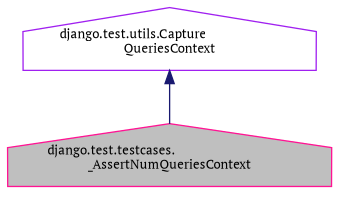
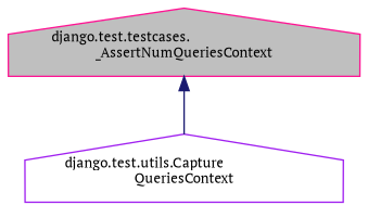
  digraph {
    fontname="PT Serif"
    node [fontname="PT Serif" fontsize=10 shape=house style=filled]
    n1 [color=deeppink fillcolor=grey75 fontcolor=black height=0.2 label="django.test.testcases.\l_AssertNumQueriesContext" width=0.4]
    n2 [color=purple fillcolor=white height=0.2 label="django.test.utils.Capture\lQueriesContext" width=0.4]
-   n2 -> n1 [color=midnightblue dir=back fontname="PT Serif" fontsize=10 labelfontname=Helvetica labelfontsize=10 style=solid]
+   n1 -> n2 [color=midnightblue dir=back fontname="PT Serif" fontsize=10 labelfontname=Helvetica labelfontsize=10 style=solid]
  }
